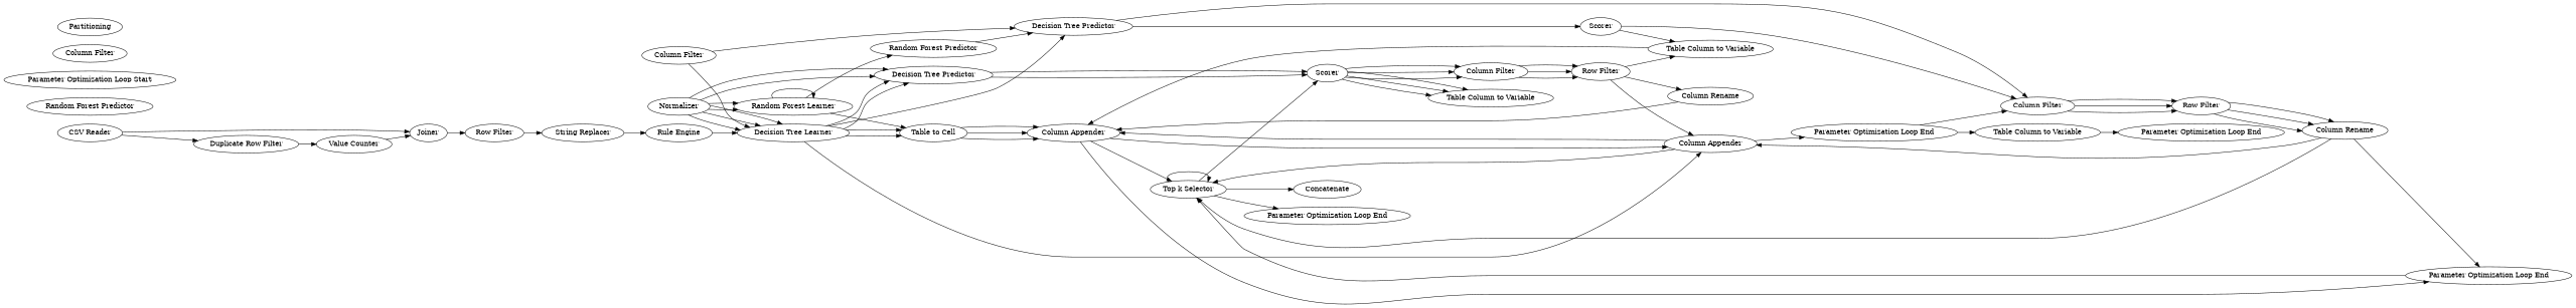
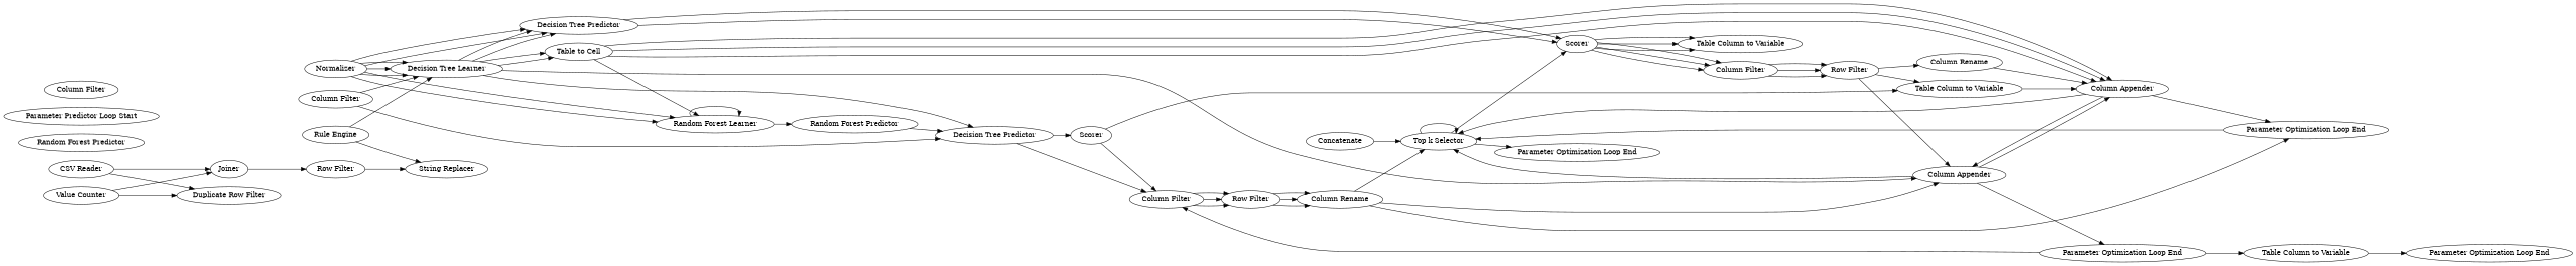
  digraph {
    rankdir=LR
    n1 [label="Random Forest Learner"]
    n2 [label="Table to Cell"]
    n3 [label="Random Forest Predictor"]
    n4 [label="Column Appender"]
    n5 [label="Decision Tree Predictor"]
    n6 [label="Random Forest Predictor"]
-   n7 [label="Parameter Optimization Loop Start"]
+   n7 [label="Parameter Predictor Loop Start"]
    n8 [label="Parameter Optimization Loop End"]
    n9 [label=Scorer]
    n10 [label="Table Column to Variable"]
    n11 [label="Column Filter"]
    n12 [label="Row Filter"]
    n13 [label="Top k Selector"]
    n14 [label="Column Appender"]
    n15 [label="Parameter Optimization Loop End"]
    n16 [label="Parameter Optimization Loop End"]
    n17 [label="Table Column to Variable"]
    n18 [label="Column Rename"]
    n19 [label="Column Filter"]
    n20 [label=Scorer]
    n21 [label="Row Filter"]
    n22 [label="Column Filter"]
    n23 [label="Column Rename"]
    n24 [label="Table Column to Variable"]
    n25 [label="CSV Reader"]
    n26 [label="Duplicate Row Filter"]
    n27 [label=Joiner]
    n28 [label="Value Counter"]
    n29 [label="Row Filter"]
    n30 [label="String Replacer"]
    n31 [label="Rule Engine"]
    n32 [label="Decision Tree Learner"]
    n33 [label=Normalizer]
    n34 [label="Decision Tree Predictor"]
-   n35 [label=Partitioning]
    n36 [label="Parameter Optimization Loop End"]
    n37 [label="Column Filter"]
    n38 [label=Concatenate]
    n1 -> n1
-   n1 -> n2
+   n2 -> n1
    n1 -> n3
    n2 -> n4
    n2 -> n4
    n2 -> n4
    n3 -> n5
    n4 -> n13
    n4 -> n14
    n4 -> n15
    n5 -> n19
    n5 -> n20
    n9 -> n10
    n9 -> n10
    n9 -> n10
    n9 -> n11
    n9 -> n11
    n9 -> n11
    n11 -> n12
    n11 -> n12
    n11 -> n12
    n12 -> n14
    n12 -> n17
    n12 -> n18
    n13 -> n8
    n13 -> n9
    n13 -> n13
    n14 -> n4
    n14 -> n13
    n14 -> n16
    n15 -> n13
    n16 -> n19
    n16 -> n24
    n17 -> n4
    n18 -> n4
    n19 -> n21
    n19 -> n21
    n19 -> n21
    n20 -> n17
    n20 -> n19
    n21 -> n23
    n21 -> n23
    n21 -> n23
    n23 -> n13
    n23 -> n14
    n23 -> n15
    n24 -> n36
    n25 -> n26
    n25 -> n27
-   n26 -> n28
+   n28 -> n26
    n27 -> n29
    n28 -> n27
    n29 -> n30
-   n30 -> n31
+   n31 -> n30
    n31 -> n32
    n32 -> n2
    n32 -> n2
    n32 -> n5
    n32 -> n14
    n32 -> n34
    n32 -> n34
    n33 -> n1
    n33 -> n1
    n33 -> n32
    n33 -> n32
    n33 -> n32
    n33 -> n34
    n33 -> n34
    n34 -> n9
    n34 -> n9
    n37 -> n5
    n37 -> n32
-   n13 -> n38
+   n38 -> n13
  }
